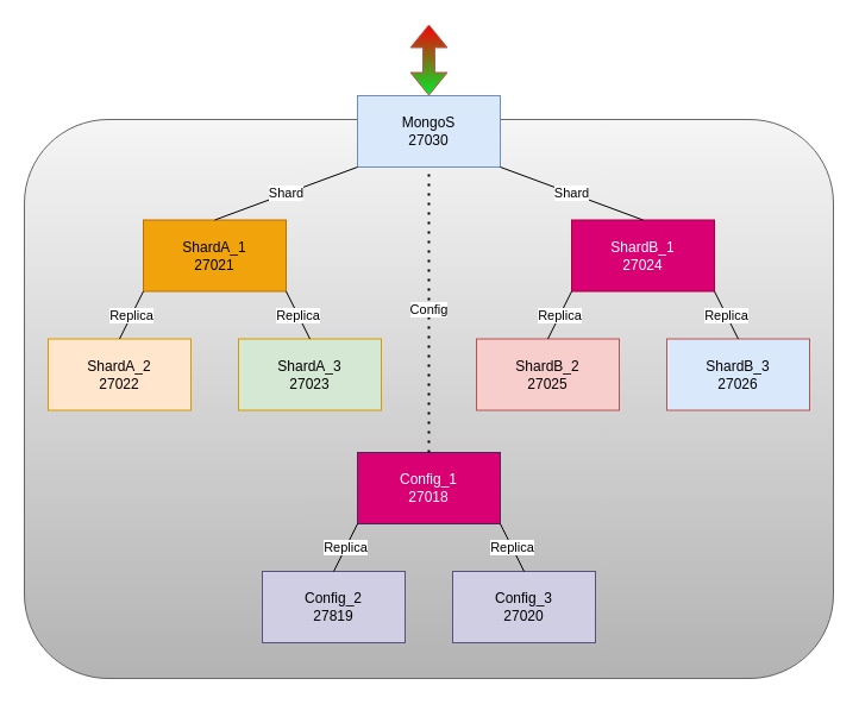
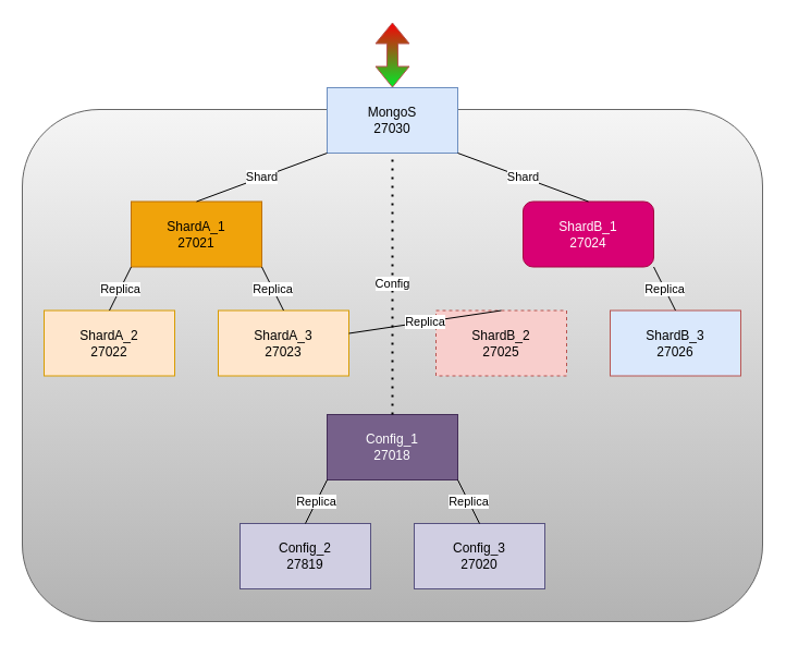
  <mxCell id="0" />
  <mxCell id="1" parent="0" />
  <mxCell id="2" value="" style="rounded=1;whiteSpace=wrap;html=1;fillColor=#f5f5f5;strokeColor=#666666;gradientColor=#b3b3b3;" vertex="1" parent="1"><mxGeometry x="20" y="100" width="680" height="470" as="geometry" /></mxCell>
  <mxCell id="3" value="MongoS&lt;br&gt;27030" style="rounded=0;whiteSpace=wrap;html=1;fillColor=#dae8fc;strokeColor=#6c8ebf;" vertex="1" parent="1"><mxGeometry x="300" y="80" width="120" height="60" as="geometry" /></mxCell>
  <mxCell id="4" value="ShardA_1&lt;br&gt;27021" style="rounded=0;whiteSpace=wrap;html=1;fillColor=#f0a30a;fontColor=#000000;strokeColor=#BD7000;" vertex="1" parent="1"><mxGeometry x="120" y="184.5" width="120" height="60" as="geometry" /></mxCell>
  <mxCell id="5" value="ShardA_2&lt;br&gt;27022" style="rounded=0;whiteSpace=wrap;html=1;fillColor=#ffe6cc;strokeColor=#d79b00;" vertex="1" parent="1"><mxGeometry x="40" y="284.5" width="120" height="60" as="geometry" /></mxCell>
- <mxCell id="6" value="ShardA_3&lt;br&gt;27023" style="rounded=0;whiteSpace=wrap;html=1;fillColor=#d5e8d4;strokeColor=#d79b00;" vertex="1" parent="1"><mxGeometry x="200" y="284.5" width="120" height="60" as="geometry" /></mxCell>
- <mxCell id="7" value="ShardB_1&lt;br&gt;27024" style="rounded=0;whiteSpace=wrap;html=1;fillColor=#d80073;fontColor=#ffffff;strokeColor=#A50040;" vertex="1" parent="1"><mxGeometry x="480" y="184.5" width="120" height="60" as="geometry" /></mxCell>
- <mxCell id="8" value="ShardB_2&lt;br&gt;27025" style="rounded=0;whiteSpace=wrap;html=1;fillColor=#f8cecc;strokeColor=#b85450;" vertex="1" parent="1"><mxGeometry x="400" y="284.5" width="120" height="60" as="geometry" /></mxCell>
+ <mxCell id="6" value="ShardA_3&lt;br&gt;27023" style="rounded=0;whiteSpace=wrap;html=1;fillColor=#ffe6cc;strokeColor=#d79b00;" vertex="1" parent="1"><mxGeometry x="200" y="284.5" width="120" height="60" as="geometry" /></mxCell>
+ <mxCell id="7" value="ShardB_1&lt;br&gt;27024" style="whiteSpace=wrap;html=1;fillColor=#d80073;fontColor=#ffffff;strokeColor=#A50040;rounded=1;" vertex="1" parent="1"><mxGeometry x="480" y="184.5" width="120" height="60" as="geometry" /></mxCell>
+ <mxCell id="8" value="ShardB_2&lt;br&gt;27025" style="rounded=0;whiteSpace=wrap;html=1;fillColor=#f8cecc;strokeColor=#b85450;dashed=1;" vertex="1" parent="1"><mxGeometry x="400" y="284.5" width="120" height="60" as="geometry" /></mxCell>
  <mxCell id="9" value="ShardB_3&lt;br&gt;27026" style="rounded=0;whiteSpace=wrap;html=1;fillColor=#dae8fc;strokeColor=#b85450;" vertex="1" parent="1"><mxGeometry x="560" y="284.5" width="120" height="60" as="geometry" /></mxCell>
- <mxCell id="10" value="Config_1&lt;br&gt;27018" style="rounded=0;whiteSpace=wrap;html=1;fillColor=#d80073;fontColor=#ffffff;strokeColor=#432D57;" vertex="1" parent="1"><mxGeometry x="300" y="380" width="120" height="60" as="geometry" /></mxCell>
+ <mxCell id="10" value="Config_1&lt;br&gt;27018" style="rounded=0;whiteSpace=wrap;html=1;fillColor=#76608a;fontColor=#ffffff;strokeColor=#432D57;" vertex="1" parent="1"><mxGeometry x="300" y="380" width="120" height="60" as="geometry" /></mxCell>
  <mxCell id="11" value="Config_2&lt;br&gt;27819" style="rounded=0;whiteSpace=wrap;html=1;fillColor=#d0cee2;strokeColor=#56517e;" vertex="1" parent="1"><mxGeometry x="220" y="480" width="120" height="60" as="geometry" /></mxCell>
  <mxCell id="12" value="Config_3&lt;br&gt;27020" style="rounded=0;whiteSpace=wrap;html=1;fillColor=#d0cee2;strokeColor=#56517e;" vertex="1" parent="1"><mxGeometry x="380" y="480" width="120" height="60" as="geometry" /></mxCell>
  <mxCell id="13" value="Replica" style="endArrow=none;html=1;rounded=0;entryX=0;entryY=1;entryDx=0;entryDy=0;exitX=0.5;exitY=0;exitDx=0;exitDy=0;" edge="1" parent="1" source="11" target="10"><mxGeometry width="50" height="50" relative="1" as="geometry"><mxPoint x="226" y="460" as="sourcePoint" /><mxPoint x="276" y="410" as="targetPoint" /></mxGeometry></mxCell>
  <mxCell id="14" value="Replica" style="endArrow=none;html=1;rounded=0;entryX=1;entryY=1;entryDx=0;entryDy=0;exitX=0.5;exitY=0;exitDx=0;exitDy=0;" edge="1" parent="1" source="12" target="10"><mxGeometry width="50" height="50" relative="1" as="geometry"><mxPoint x="336" y="360" as="sourcePoint" /><mxPoint x="386" y="310" as="targetPoint" /></mxGeometry></mxCell>
  <mxCell id="15" value="Replica" style="endArrow=none;html=1;rounded=0;entryX=1;entryY=1;entryDx=0;entryDy=0;exitX=0.5;exitY=0;exitDx=0;exitDy=0;" edge="1" parent="1" source="9" target="7"><mxGeometry width="50" height="50" relative="1" as="geometry"><mxPoint x="616" y="240" as="sourcePoint" /><mxPoint x="596" y="200" as="targetPoint" /></mxGeometry></mxCell>
  <mxCell id="16" value="Replica" style="endArrow=none;html=1;rounded=0;entryX=1;entryY=1;entryDx=0;entryDy=0;exitX=0.5;exitY=0;exitDx=0;exitDy=0;" edge="1" parent="1" source="6" target="4"><mxGeometry width="50" height="50" relative="1" as="geometry"><mxPoint x="266" y="240" as="sourcePoint" /><mxPoint x="246" y="200" as="targetPoint" /></mxGeometry></mxCell>
  <mxCell id="17" value="Replica" style="endArrow=none;html=1;rounded=0;entryX=0;entryY=1;entryDx=0;entryDy=0;exitX=0.5;exitY=0;exitDx=0;exitDy=0;" edge="1" parent="1" source="5" target="4"><mxGeometry width="50" height="50" relative="1" as="geometry"><mxPoint x="336" y="360" as="sourcePoint" /><mxPoint x="386" y="310" as="targetPoint" /></mxGeometry></mxCell>
- <mxCell id="18" value="Replica" style="endArrow=none;html=1;rounded=0;entryX=0;entryY=1;entryDx=0;entryDy=0;exitX=0.5;exitY=0;exitDx=0;exitDy=0;" edge="1" parent="1" source="8" target="7"><mxGeometry width="50" height="50" relative="1" as="geometry"><mxPoint x="456" y="220" as="sourcePoint" /><mxPoint x="386" y="310" as="targetPoint" /></mxGeometry></mxCell>
+ <mxCell id="18" value="Replica" style="endArrow=none;html=1;rounded=0;exitX=0.5;exitY=0;exitDx=0;exitDy=0;" edge="1" parent="1" source="8" target="6"><mxGeometry width="50" height="50" relative="1" as="geometry"><mxPoint x="456" y="220" as="sourcePoint" /><mxPoint x="386" y="310" as="targetPoint" /></mxGeometry></mxCell>
  <mxCell id="19" value="Shard" style="endArrow=none;html=1;rounded=0;exitX=0.5;exitY=0;exitDx=0;exitDy=0;entryX=0;entryY=1;entryDx=0;entryDy=0;" edge="1" parent="1" source="4" target="3"><mxGeometry width="50" height="50" relative="1" as="geometry"><mxPoint x="336" y="360" as="sourcePoint" /><mxPoint x="386" y="310" as="targetPoint" /></mxGeometry></mxCell>
  <mxCell id="20" value="Shard" style="endArrow=none;html=1;rounded=0;entryX=1;entryY=1;entryDx=0;entryDy=0;exitX=0.5;exitY=0;exitDx=0;exitDy=0;" edge="1" parent="1" source="7" target="3"><mxGeometry width="50" height="50" relative="1" as="geometry"><mxPoint x="336" y="360" as="sourcePoint" /><mxPoint x="386" y="310" as="targetPoint" /></mxGeometry></mxCell>
  <mxCell id="21" value="Config" style="endArrow=none;dashed=1;html=1;dashPattern=1 3;strokeWidth=2;rounded=0;entryX=0.5;entryY=1;entryDx=0;entryDy=0;exitX=0.5;exitY=0;exitDx=0;exitDy=0;" edge="1" parent="1" source="10" target="3"><mxGeometry width="50" height="50" relative="1" as="geometry"><mxPoint x="306" y="330" as="sourcePoint" /><mxPoint x="356" y="280" as="targetPoint" /></mxGeometry></mxCell>
  <mxCell id="22" value="" style="shape=flexArrow;endArrow=classic;startArrow=classic;html=1;rounded=0;fillColor=#F80008;strokeColor=#b85450;gradientColor=#00EA27;gradientDirection=south;" edge="1" parent="1"><mxGeometry width="100" height="100" relative="1" as="geometry"><mxPoint x="360" y="80" as="sourcePoint" /><mxPoint x="360" y="20" as="targetPoint" /></mxGeometry></mxCell>
